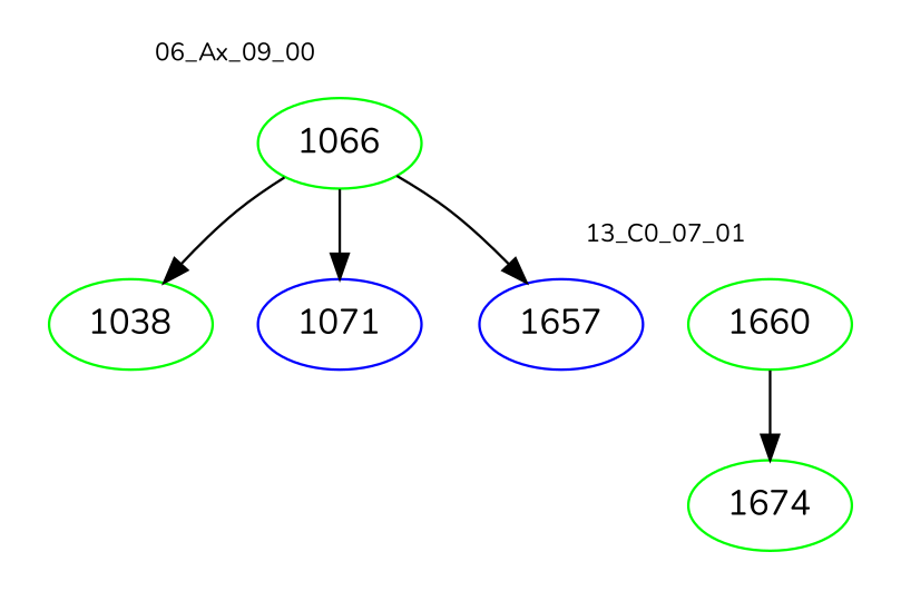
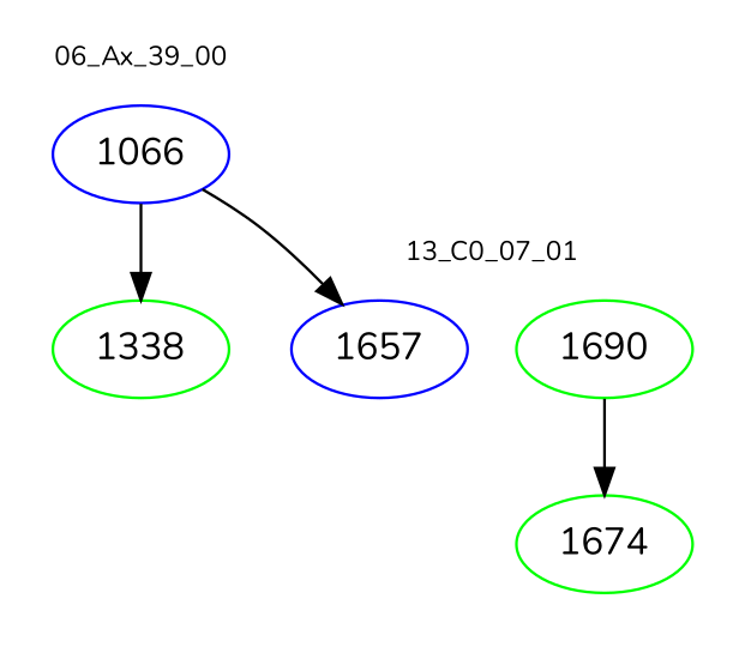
  digraph {
    fontname=Nunito
    node [color=green fontname=Nunito]
    edge [color=black fontname=Nunito]
-   n1 [label=1066]
-   n2 [label=1038]
-   n3 [color=blue label=1071]
-   n4 [label=1660]
+   n1 [color=blue label=1066]
+   n2 [label=1338]
+   n4 [label=1690]
    n5 [color=blue label=1657]
    n6 [label=1674]
    subgraph cluster_1 {
      color=white
      fontsize=10
-     label="06_Ax_09_00"
+     label="06_Ax_39_00"
      n1
      n2
-     n3
    }
    subgraph cluster_2 {
      color=white
      fontsize=10
      label="13_C0_07_01"
      n4
      n5
      n6
    }
    n1 -> n2
-   n1 -> n3
    n1 -> n5
    n4 -> n6
  }
